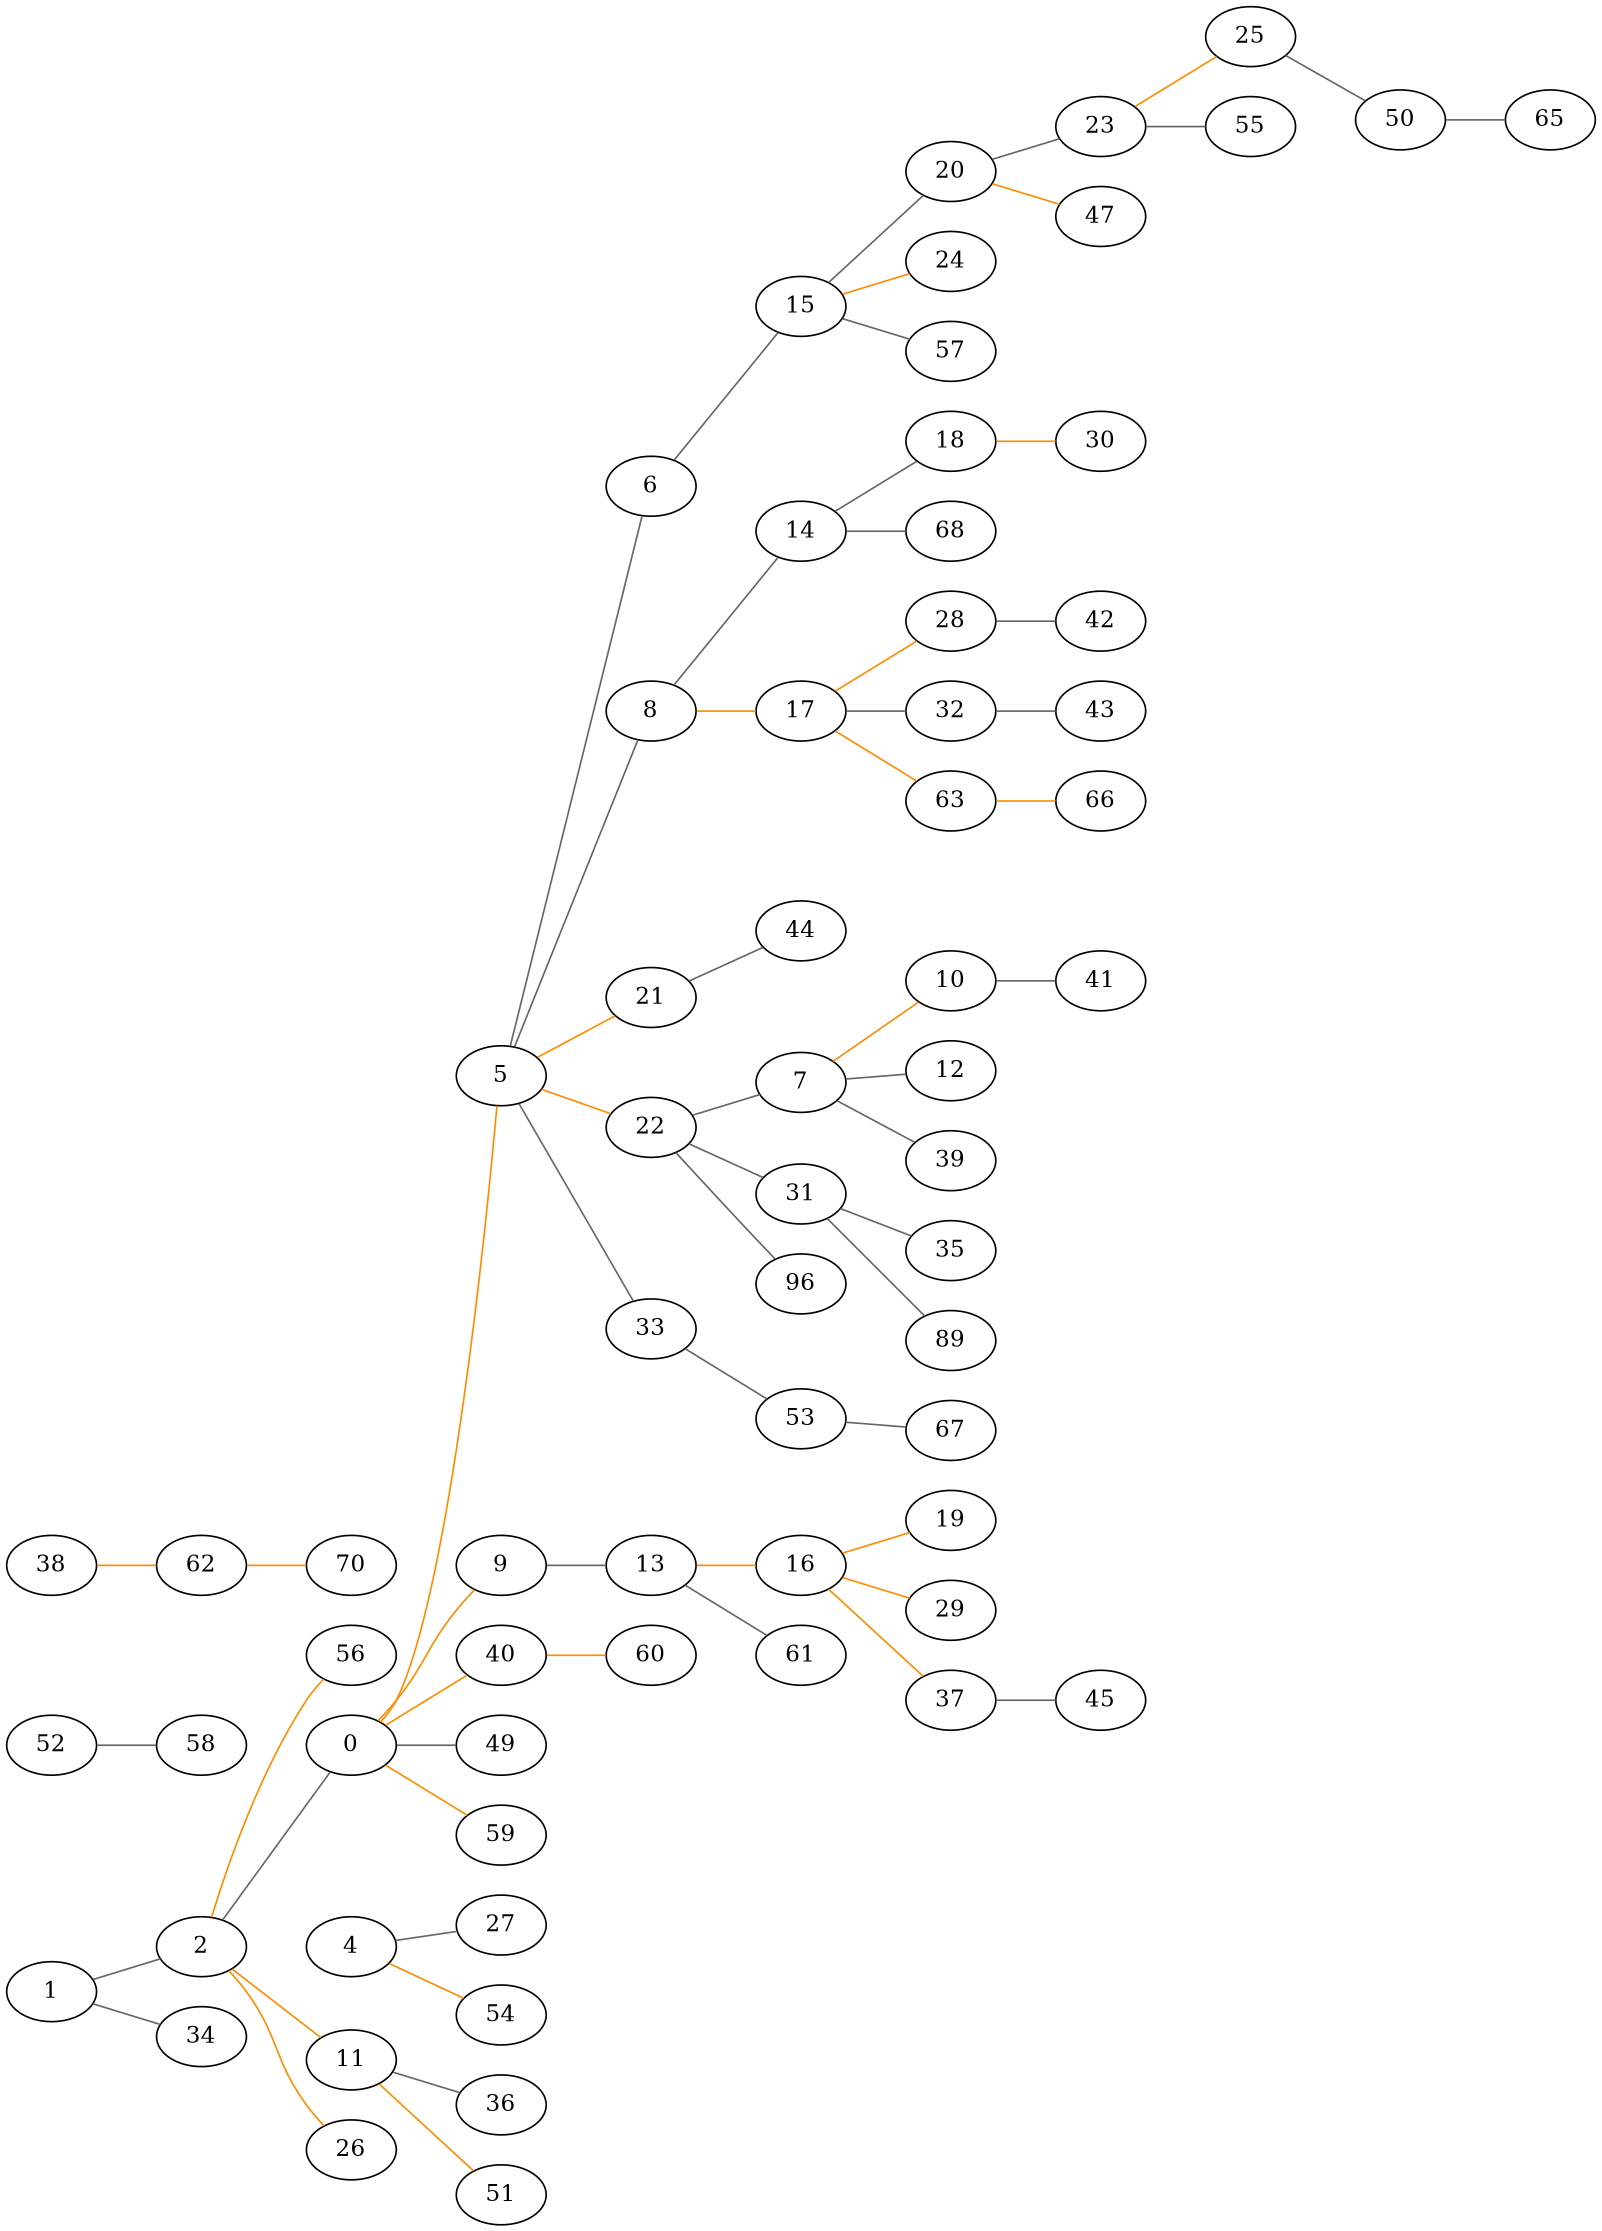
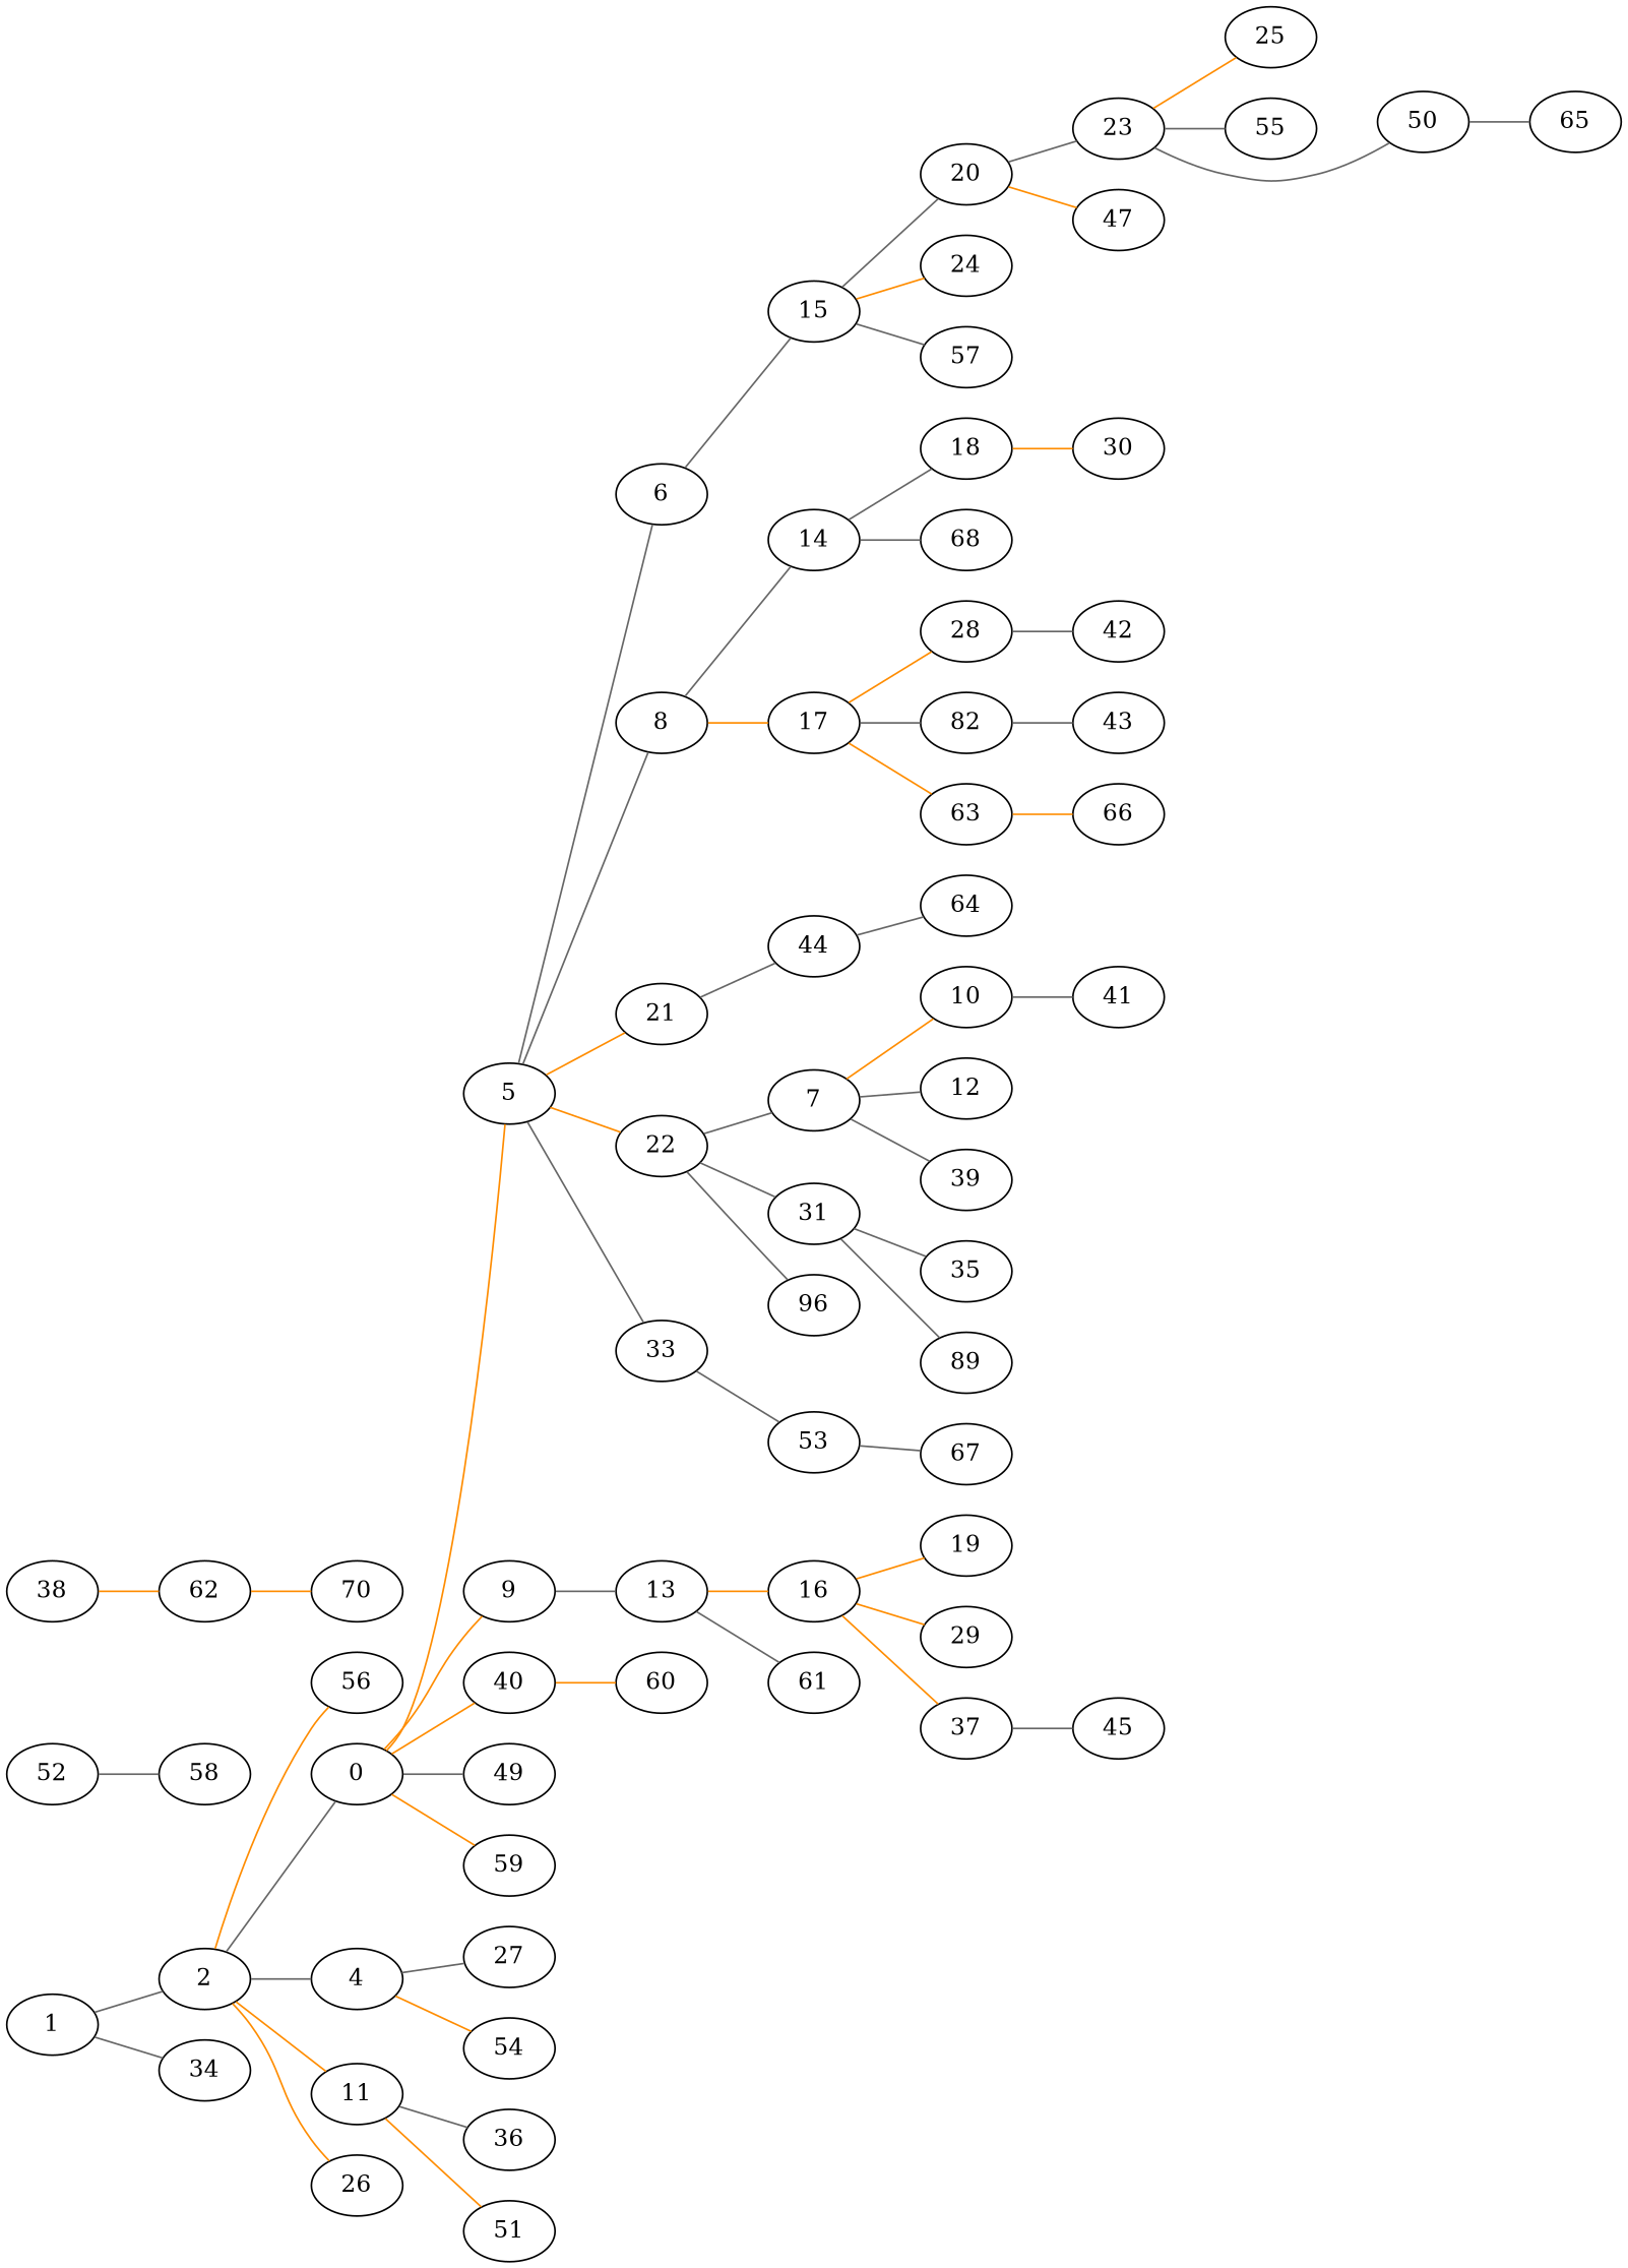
  graph {
    rankdir=LR
    edge [color=gray40]
    1
    2
    34
    56
    n5 [label=0]
    4
    11
    26
    5
    9
    40
    49
    59
    27
    54
    36
    51
    6
    8
    21
    22
    33
    13
    60
    15
    7
    10
    12
    39
    14
    17
    44
    31
    n34 [label=96]
    53
    16
    61
    20
    24
    57
    41
    18
    68
    28
-   32
+   32 [label=82]
    63
+   64
    35
    n49 [label=89]
    67
    23
    47
    30
    42
    43
    66
    19
    29
    37
    45
    52
    58
    25
    55
    38
    62
    50
    65
    70
    1 -- 2
    1 -- 34
    2 -- 56 [color=darkorange]
    2 -- n5
+   2 -- 4
    2 -- 11 [color=darkorange]
    2 -- 26 [color=darkorange]
    n5 -- 5 [color=darkorange]
    n5 -- 9 [color=darkorange]
    n5 -- 40 [color=darkorange]
    n5 -- 49
    n5 -- 59 [color=darkorange]
    4 -- 27
    4 -- 54 [color=darkorange]
    11 -- 36
    11 -- 51 [color=darkorange]
    5 -- 6
    5 -- 8
    5 -- 21 [color=darkorange]
    5 -- 22 [color=darkorange]
    5 -- 33
    9 -- 13
    40 -- 60 [color=darkorange]
    6 -- 15
    8 -- 14
    8 -- 17 [color=darkorange]
    21 -- 44
    22 -- 7
    22 -- 31
    22 -- n34
    33 -- 53
    13 -- 16 [color=darkorange]
    13 -- 61
    15 -- 20
    15 -- 24 [color=darkorange]
    15 -- 57
    7 -- 10 [color=darkorange]
    7 -- 12
    7 -- 39
    10 -- 41
    14 -- 18
    14 -- 68
    17 -- 28 [color=darkorange]
    17 -- 32
    17 -- 63 [color=darkorange]
+   44 -- 64
    31 -- 35
    31 -- n49
    53 -- 67
    16 -- 19 [color=darkorange]
    16 -- 29 [color=darkorange]
    16 -- 37 [color=darkorange]
    20 -- 23
    20 -- 47 [color=darkorange]
    18 -- 30 [color=darkorange]
    28 -- 42
    32 -- 43
    63 -- 66 [color=darkorange]
    23 -- 25 [color=darkorange]
    23 -- 55
    37 -- 45
    52 -- 58
-   25 -- 50
+   23 -- 50
    38 -- 62 [color=darkorange]
    62 -- 70 [color=darkorange]
    50 -- 65
  }
